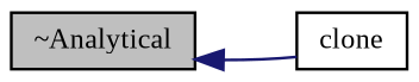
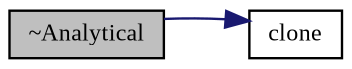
  digraph {
    rankdir=LR
    fontname="Liberation Serif"
    node [color=black fontname="Liberation Serif" fontsize=10 shape=record]
    n1 [fillcolor=grey75 fontcolor=black height=0.2 label="~Analytical" style=filled width=0.4]
    n2 [height=0.2 label=clone width=0.4]
-   n1 -> n2 [color=midnightblue dir=back fontname="Liberation Serif" fontsize=10 labelfontname=FreeSans labelfontsize=10 style=solid]
+   n2 -> n1 [color=midnightblue dir=back fontname="Liberation Serif" fontsize=10 labelfontname=FreeSans labelfontsize=10 style=solid]
  }
